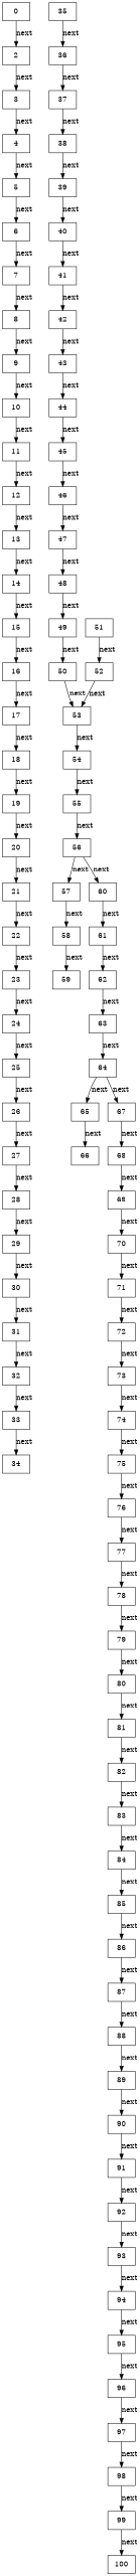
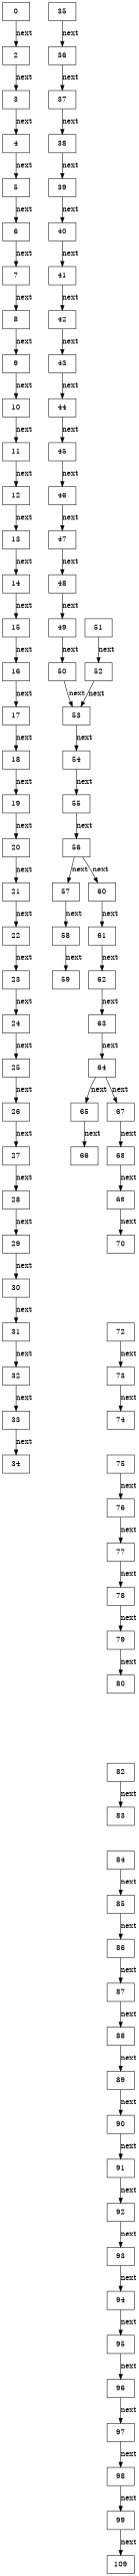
  digraph {
    rankdir=TB
    node [shape=box]
    n1 [label=0]
    n2 [label=2]
    n3 [label=3]
    n4 [label=4]
    n5 [label=5]
    n6 [label=6]
    n7 [label=7]
    n8 [label=8]
    n9 [label=9]
    n10 [label=10]
    n11 [label=11]
    n12 [label=12]
    n13 [label=13]
    n14 [label=14]
    n15 [label=15]
    n16 [label=16]
    n17 [label=17]
    n18 [label=18]
    n19 [label=19]
    n20 [label=20]
    n21 [label=21]
    n22 [label=22]
    n23 [label=23]
    n24 [label=24]
    n25 [label=25]
    n26 [label=26]
    n27 [label=27]
    n28 [label=28]
    n29 [label=29]
    n30 [label=30]
    n31 [label=31]
    n32 [label=32]
    n33 [label=33]
    n34 [label=34]
    n35 [label=35]
    n36 [label=36]
    n37 [label=37]
    n38 [label=38]
    n39 [label=39]
    n40 [label=40]
    n41 [label=41]
    n42 [label=42]
    n43 [label=43]
    n44 [label=44]
    n45 [label=45]
    n46 [label=46]
    n47 [label=47]
    n48 [label=48]
    n49 [label=49]
    n50 [label=50]
    n51 [label=53]
    n52 [label=51]
    n53 [label=52]
    n54 [label=54]
    n55 [label=55]
    n56 [label=56]
    n57 [label=57]
    n58 [label=60]
    n59 [label=58]
    n60 [label=59]
    n61 [label=61]
    n62 [label=62]
    n63 [label=63]
    n64 [label=64]
    n65 [label=65]
    n66 [label=67]
    n67 [label=66]
    n68 [label=68]
    n69 [label=69]
    n70 [label=70]
-   n71 [label=71]
    n72 [label=72]
    n73 [label=73]
    n74 [label=74]
    n75 [label=75]
    n76 [label=76]
    n77 [label=77]
    n78 [label=78]
    n79 [label=79]
    n80 [label=80]
-   n81 [label=81]
    n82 [label=82]
    n83 [label=83]
    n84 [label=84]
    n85 [label=85]
    n86 [label=86]
    n87 [label=87]
    n88 [label=88]
    n89 [label=89]
    n90 [label=90]
    n91 [label=91]
    n92 [label=92]
    n93 [label=93]
    n94 [label=94]
    n95 [label=95]
    n96 [label=96]
    n97 [label=97]
    n98 [label=98]
    n99 [label=99]
-   n100 [label=100]
+   n100 [label=109]
    n1 -> n2 [label=next]
    n2 -> n3 [label=next]
    n3 -> n4 [label=next]
    n4 -> n5 [label=next]
    n5 -> n6 [label=next]
    n6 -> n7 [label=next]
    n7 -> n8 [label=next]
    n8 -> n9 [label=next]
    n9 -> n10 [label=next]
    n10 -> n11 [label=next]
    n11 -> n12 [label=next]
    n12 -> n13 [label=next]
    n13 -> n14 [label=next]
    n14 -> n15 [label=next]
    n15 -> n16 [label=next]
    n16 -> n17 [label=next]
    n17 -> n18 [label=next]
    n18 -> n19 [label=next]
    n19 -> n20 [label=next]
    n20 -> n21 [label=next]
    n21 -> n22 [label=next]
    n22 -> n23 [label=next]
    n23 -> n24 [label=next]
    n24 -> n25 [label=next]
    n25 -> n26 [label=next]
    n26 -> n27 [label=next]
    n27 -> n28 [label=next]
    n28 -> n29 [label=next]
    n29 -> n30 [label=next]
    n30 -> n31 [label=next]
    n31 -> n32 [label=next]
    n32 -> n33 [label=next]
    n33 -> n34 [label=next]
    n35 -> n36 [label=next]
    n36 -> n37 [label=next]
    n37 -> n38 [label=next]
    n38 -> n39 [label=next]
    n39 -> n40 [label=next]
    n40 -> n41 [label=next]
    n41 -> n42 [label=next]
    n42 -> n43 [label=next]
    n43 -> n44 [label=next]
    n44 -> n45 [label=next]
    n45 -> n46 [label=next]
    n46 -> n47 [label=next]
    n47 -> n48 [label=next]
    n48 -> n49 [label=next]
    n49 -> n50 [label=next]
    n50 -> n51 [label=next]
    n51 -> n54 [label=next]
    n52 -> n53 [label=next]
    n53 -> n51 [label=next]
    n54 -> n55 [label=next]
    n55 -> n56 [label=next]
    n56 -> n57 [label=next]
    n56 -> n58 [label=next]
    n57 -> n59 [label=next]
    n58 -> n61 [label=next]
    n59 -> n60 [label=next]
    n61 -> n62 [label=next]
    n62 -> n63 [label=next]
    n63 -> n64 [label=next]
    n64 -> n65 [label=next]
    n64 -> n66 [label=next]
    n65 -> n67 [label=next]
    n66 -> n68 [label=next]
    n68 -> n69 [label=next]
    n69 -> n70 [label=next]
-   n70 -> n71 [label=next]
-   n71 -> n72 [label=next]
    n72 -> n73 [label=next]
    n73 -> n74 [label=next]
-   n74 -> n75 [label=next]
    n75 -> n76 [label=next]
    n76 -> n77 [label=next]
    n77 -> n78 [label=next]
    n78 -> n79 [label=next]
    n79 -> n80 [label=next]
-   n80 -> n81 [label=next]
-   n81 -> n82 [label=next]
    n82 -> n83 [label=next]
-   n83 -> n84 [label=next]
    n84 -> n85 [label=next]
    n85 -> n86 [label=next]
    n86 -> n87 [label=next]
    n87 -> n88 [label=next]
    n88 -> n89 [label=next]
    n89 -> n90 [label=next]
    n90 -> n91 [label=next]
    n91 -> n92 [label=next]
    n92 -> n93 [label=next]
    n93 -> n94 [label=next]
    n94 -> n95 [label=next]
    n95 -> n96 [label=next]
    n96 -> n97 [label=next]
    n97 -> n98 [label=next]
    n98 -> n99 [label=next]
    n99 -> n100 [label=next]
  }
